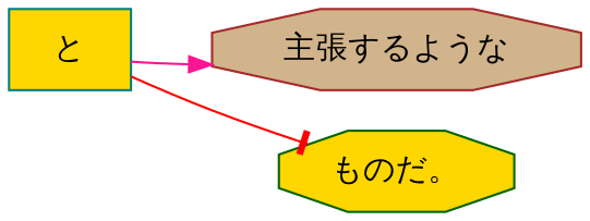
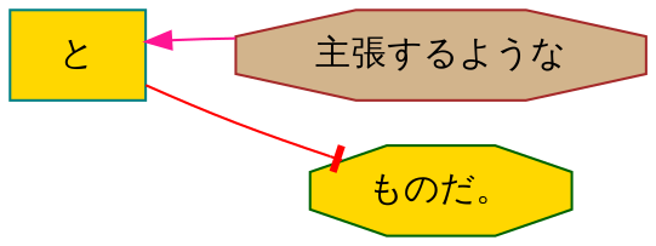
  digraph {
    fontname="Liberation Serif"
    rankdir=LR
    node [fillcolor=gold fontname="Liberation Serif" shape=octagon style=filled]
    edge [fontname="Liberation Serif"]
    n1 [color=teal label="と" shape=box]
    n2 [color=brown fillcolor=tan label="主張するような"]
    n3 [color=darkgreen label="ものだ。"]
-   n1 -> n2 [arrowhead=normal color=deeppink]
+   n2 -> n1 [arrowhead=normal color=deeppink]
    n1 -> n3 [arrowhead=tee color=red]
  }
